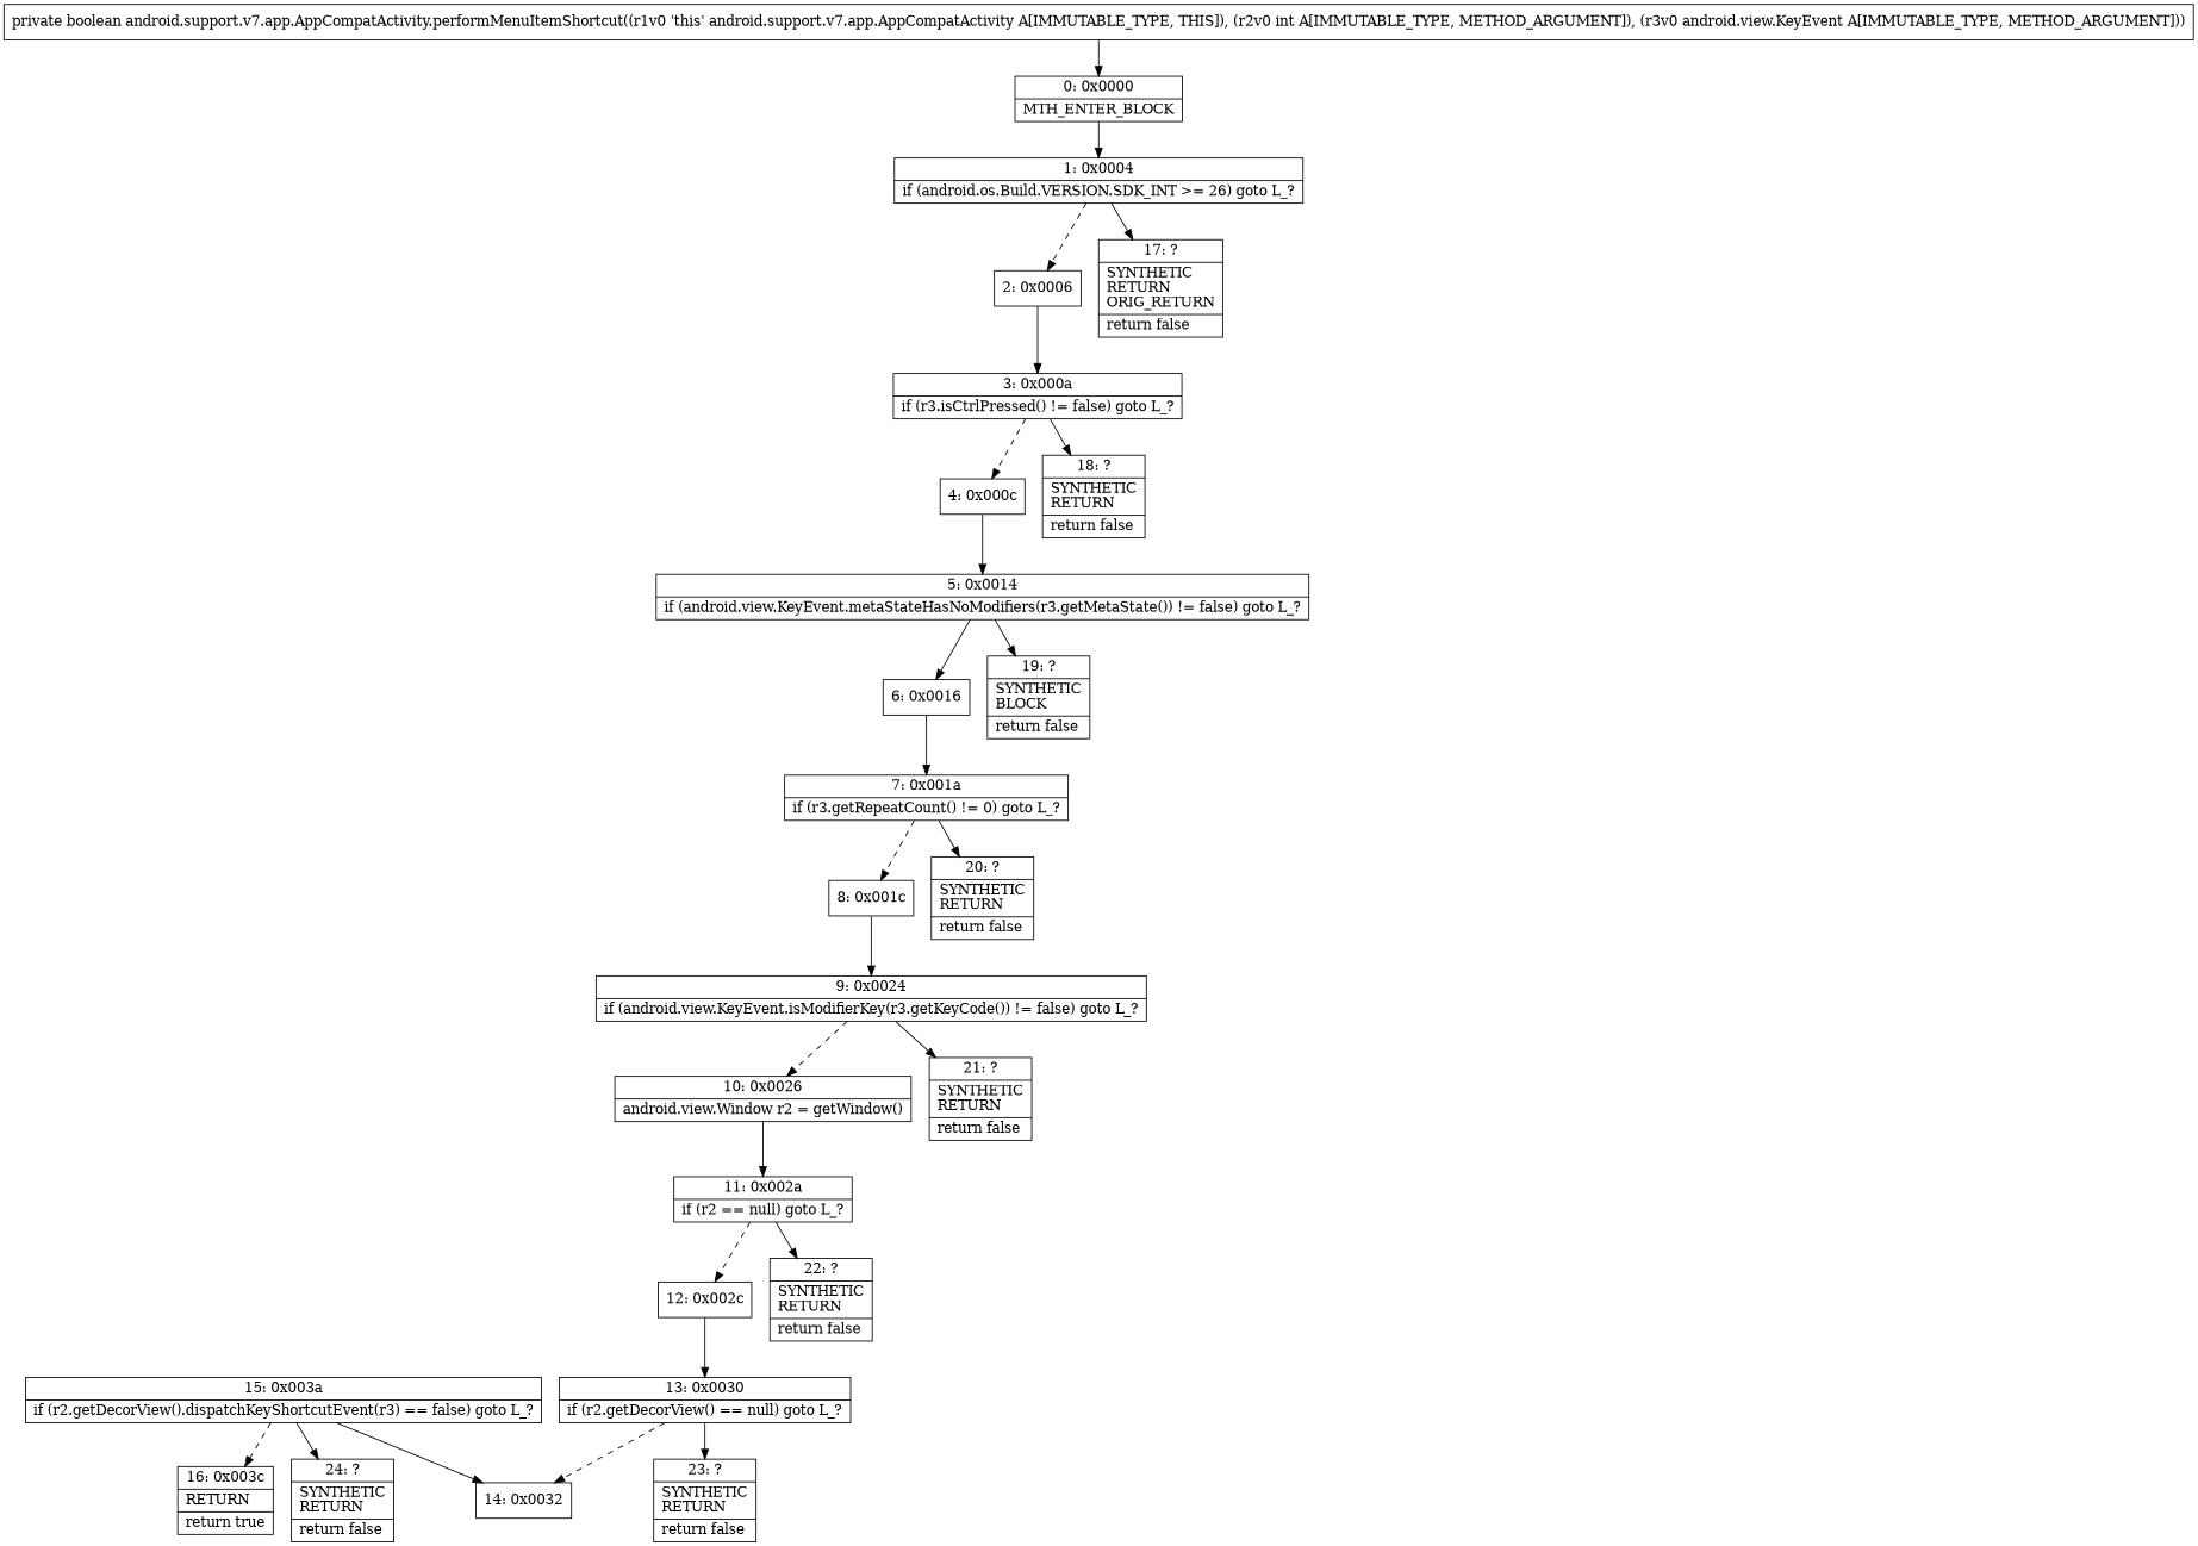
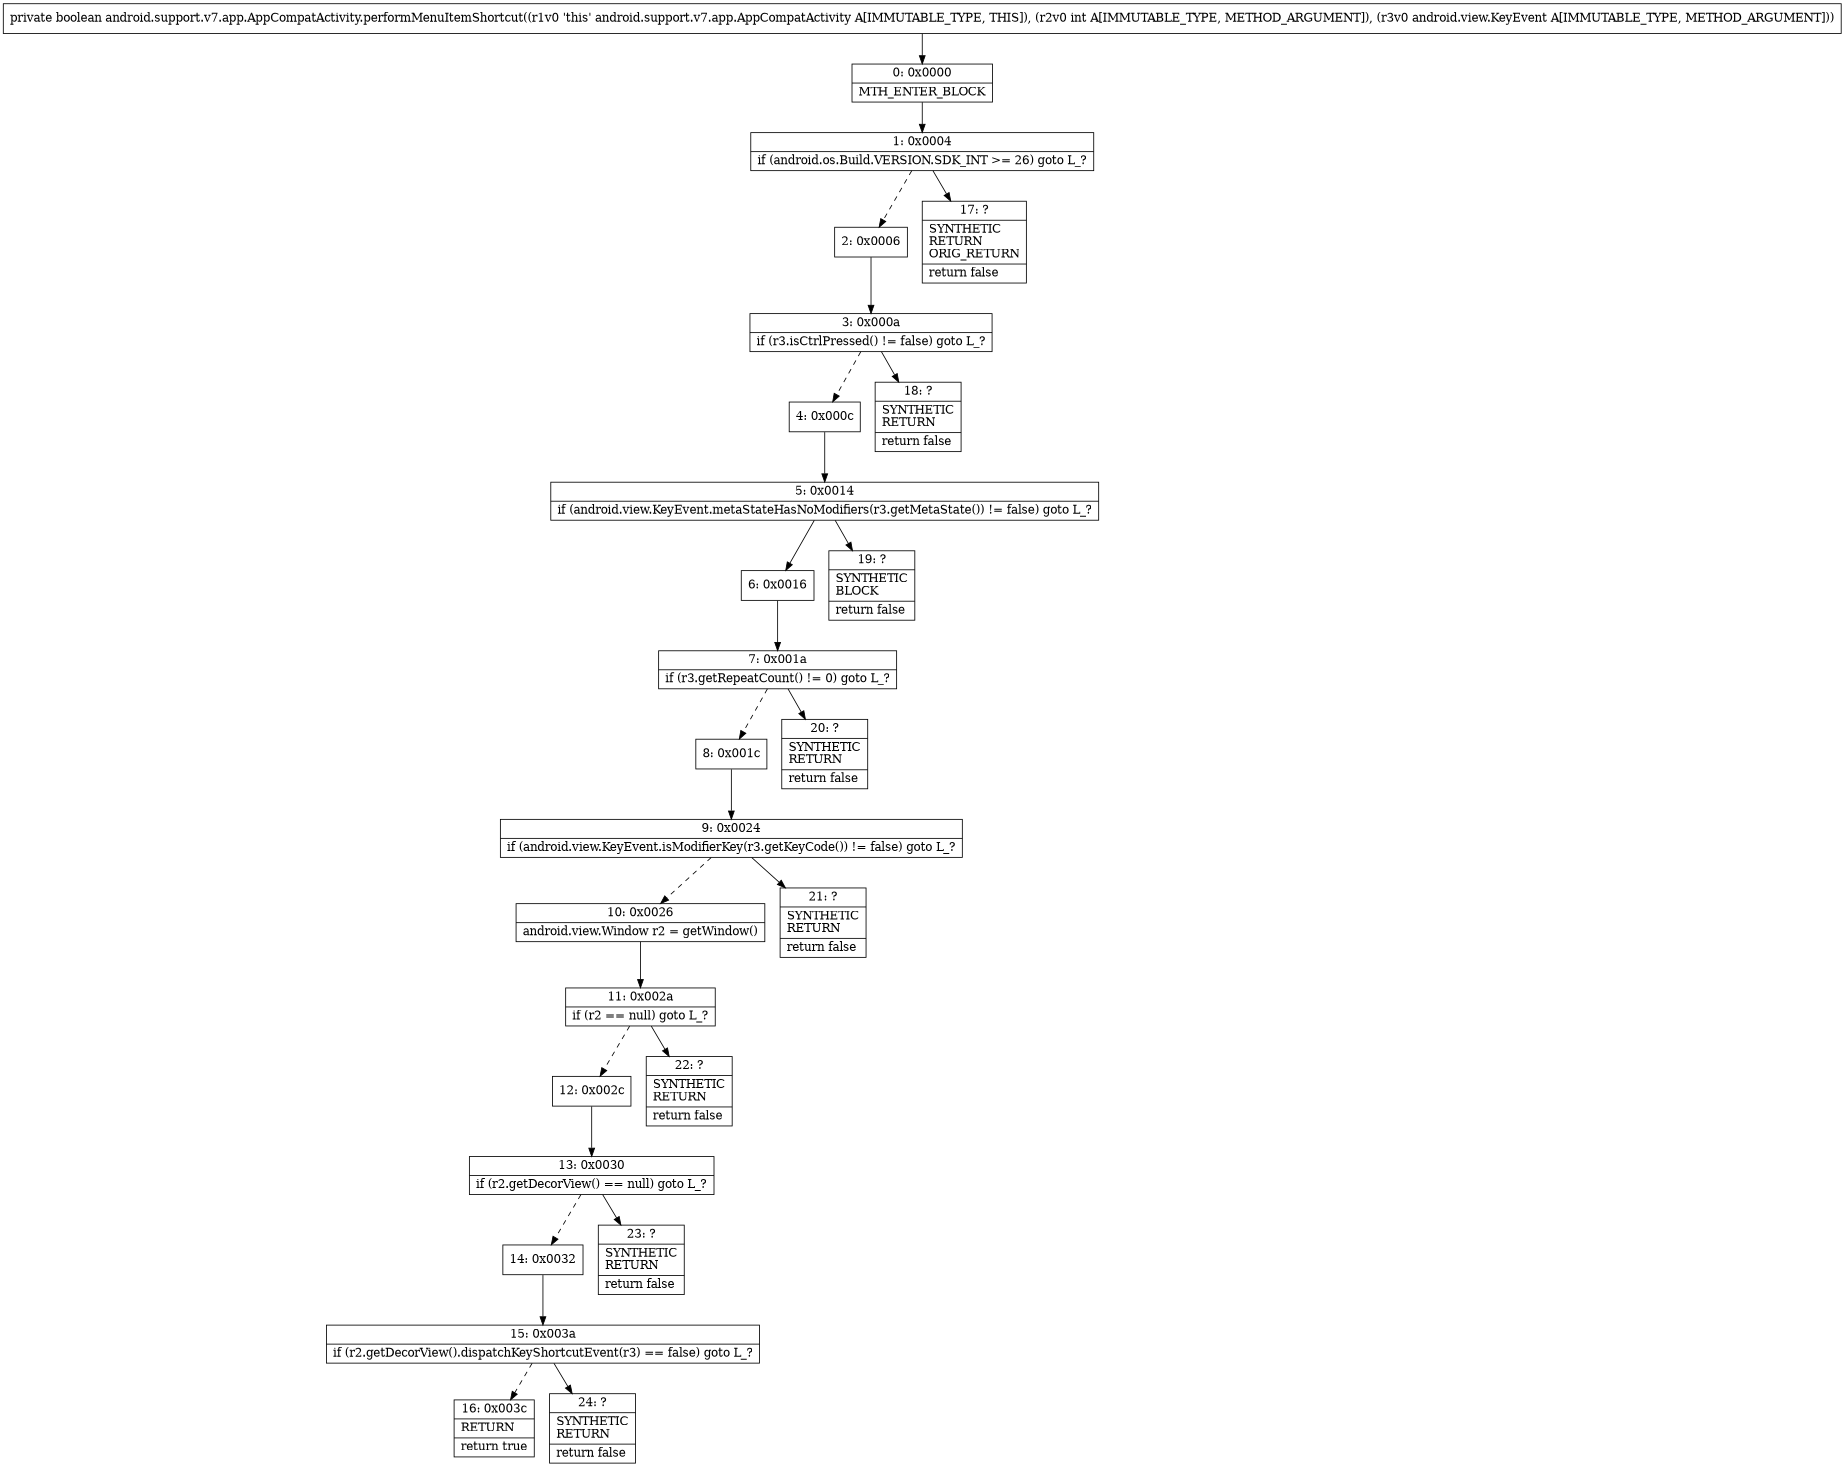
  digraph {
    node [shape=record]
    n1 [label="{0\:\ 0x0000|MTH_ENTER_BLOCK\l}"]
    n2 [label="{1\:\ 0x0004|if (android.os.Build.VERSION.SDK_INT \>= 26) goto L_?\l}"]
    n3 [label="{2\:\ 0x0006}"]
    n4 [label="{17\:\ ?|SYNTHETIC\lRETURN\lORIG_RETURN\l|return false\l}"]
    n5 [label="{3\:\ 0x000a|if (r3.isCtrlPressed() != false) goto L_?\l}"]
    n6 [label="{4\:\ 0x000c}"]
    n7 [label="{18\:\ ?|SYNTHETIC\lRETURN\l|return false\l}"]
    n8 [label="{5\:\ 0x0014|if (android.view.KeyEvent.metaStateHasNoModifiers(r3.getMetaState()) != false) goto L_?\l}"]
    n9 [label="{6\:\ 0x0016}"]
    n10 [label="{19\:\ ?|SYNTHETIC\lBLOCK\l|return false\l}"]
    n11 [label="{7\:\ 0x001a|if (r3.getRepeatCount() != 0) goto L_?\l}"]
    n12 [label="{8\:\ 0x001c}"]
    n13 [label="{20\:\ ?|SYNTHETIC\lRETURN\l|return false\l}"]
    n14 [label="{9\:\ 0x0024|if (android.view.KeyEvent.isModifierKey(r3.getKeyCode()) != false) goto L_?\l}"]
    n15 [label="{10\:\ 0x0026|android.view.Window r2 = getWindow()\l}"]
    n16 [label="{21\:\ ?|SYNTHETIC\lRETURN\l|return false\l}"]
    n17 [label="{11\:\ 0x002a|if (r2 == null) goto L_?\l}"]
    n18 [label="{12\:\ 0x002c}"]
    n19 [label="{22\:\ ?|SYNTHETIC\lRETURN\l|return false\l}"]
    n20 [label="{13\:\ 0x0030|if (r2.getDecorView() == null) goto L_?\l}"]
    n21 [label="{14\:\ 0x0032}"]
    n22 [label="{23\:\ ?|SYNTHETIC\lRETURN\l|return false\l}"]
    n23 [label="{15\:\ 0x003a|if (r2.getDecorView().dispatchKeyShortcutEvent(r3) == false) goto L_?\l}"]
    n24 [label="{16\:\ 0x003c|RETURN\l|return true\l}"]
    n25 [label="{24\:\ ?|SYNTHETIC\lRETURN\l|return false\l}"]
    n26 [label="{private boolean android.support.v7.app.AppCompatActivity.performMenuItemShortcut((r1v0 'this' android.support.v7.app.AppCompatActivity A[IMMUTABLE_TYPE, THIS]), (r2v0 int A[IMMUTABLE_TYPE, METHOD_ARGUMENT]), (r3v0 android.view.KeyEvent A[IMMUTABLE_TYPE, METHOD_ARGUMENT])) }"]
    n1 -> n2
    n2 -> n3 [style=dashed]
    n2 -> n4
    n3 -> n5
    n5 -> n6 [style=dashed]
    n5 -> n7
    n6 -> n8
    n8 -> n9 [style=solid]
    n8 -> n10
    n9 -> n11
    n11 -> n12 [style=dashed]
    n11 -> n13
    n12 -> n14
    n14 -> n15 [style=dashed]
    n14 -> n16
    n15 -> n17
    n17 -> n18 [style=dashed]
    n17 -> n19
    n18 -> n20
    n20 -> n21 [style=dashed]
    n20 -> n22
-   n23 -> n21
+   n21 -> n23
    n23 -> n24 [style=dashed]
    n23 -> n25
    n26 -> n1
  }
